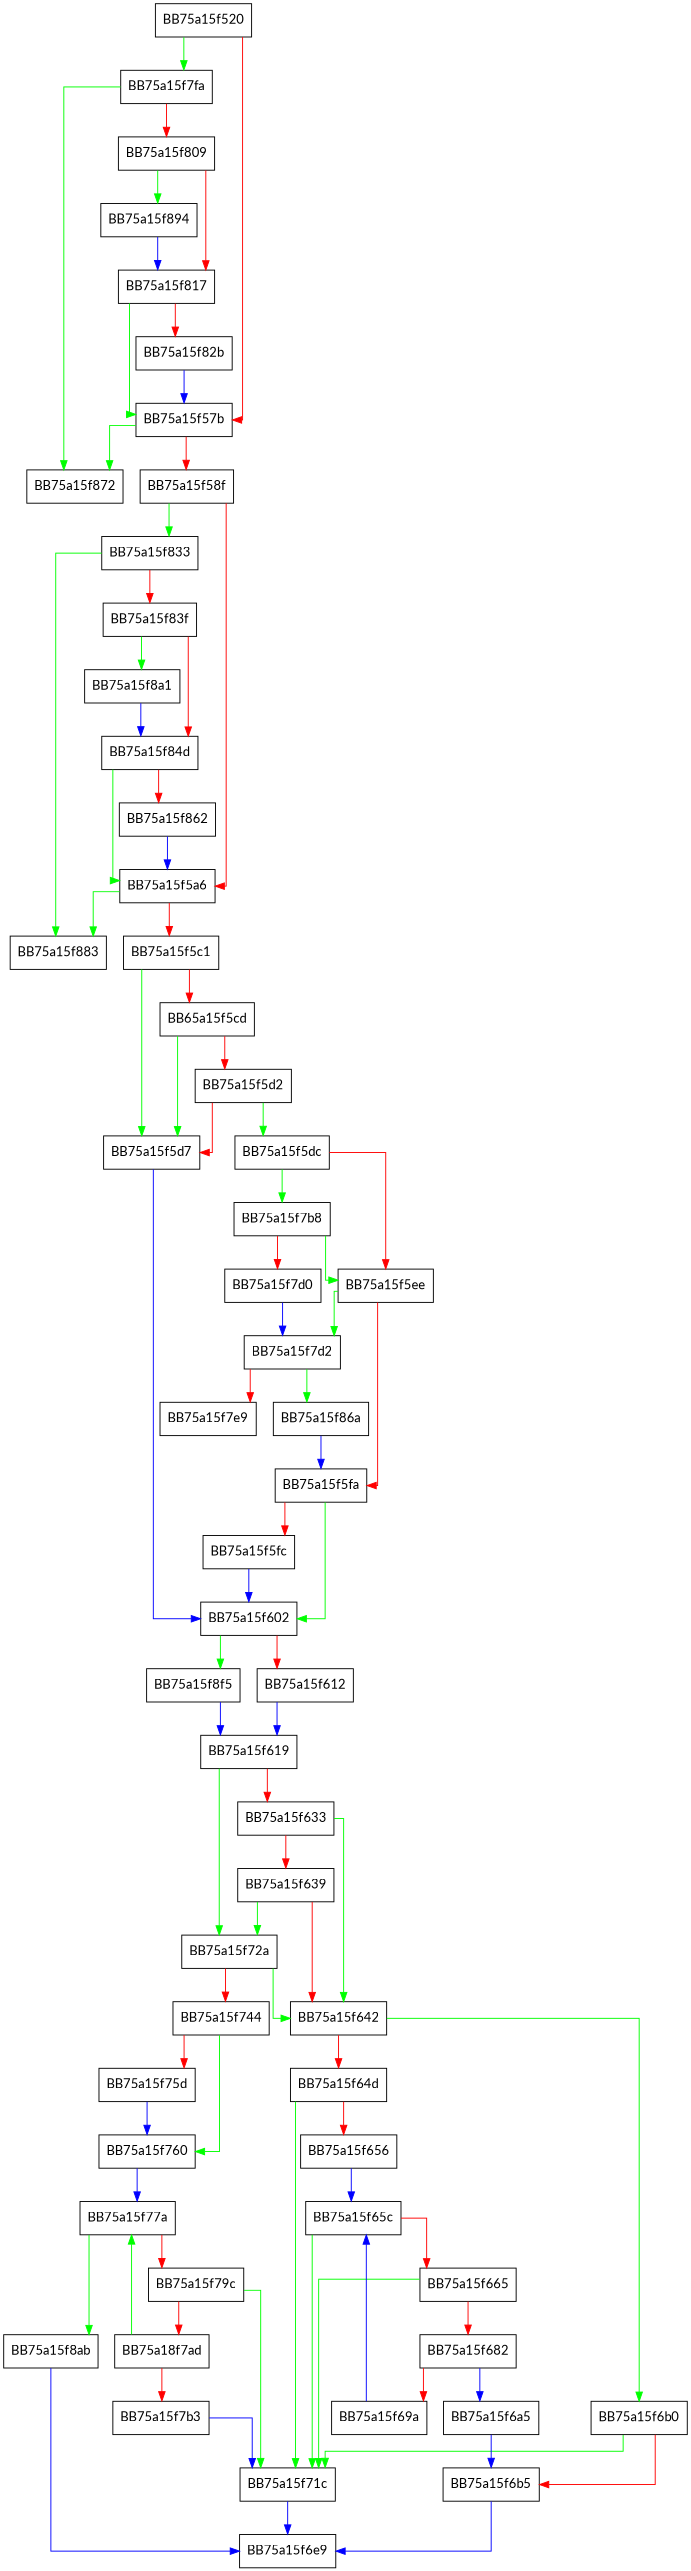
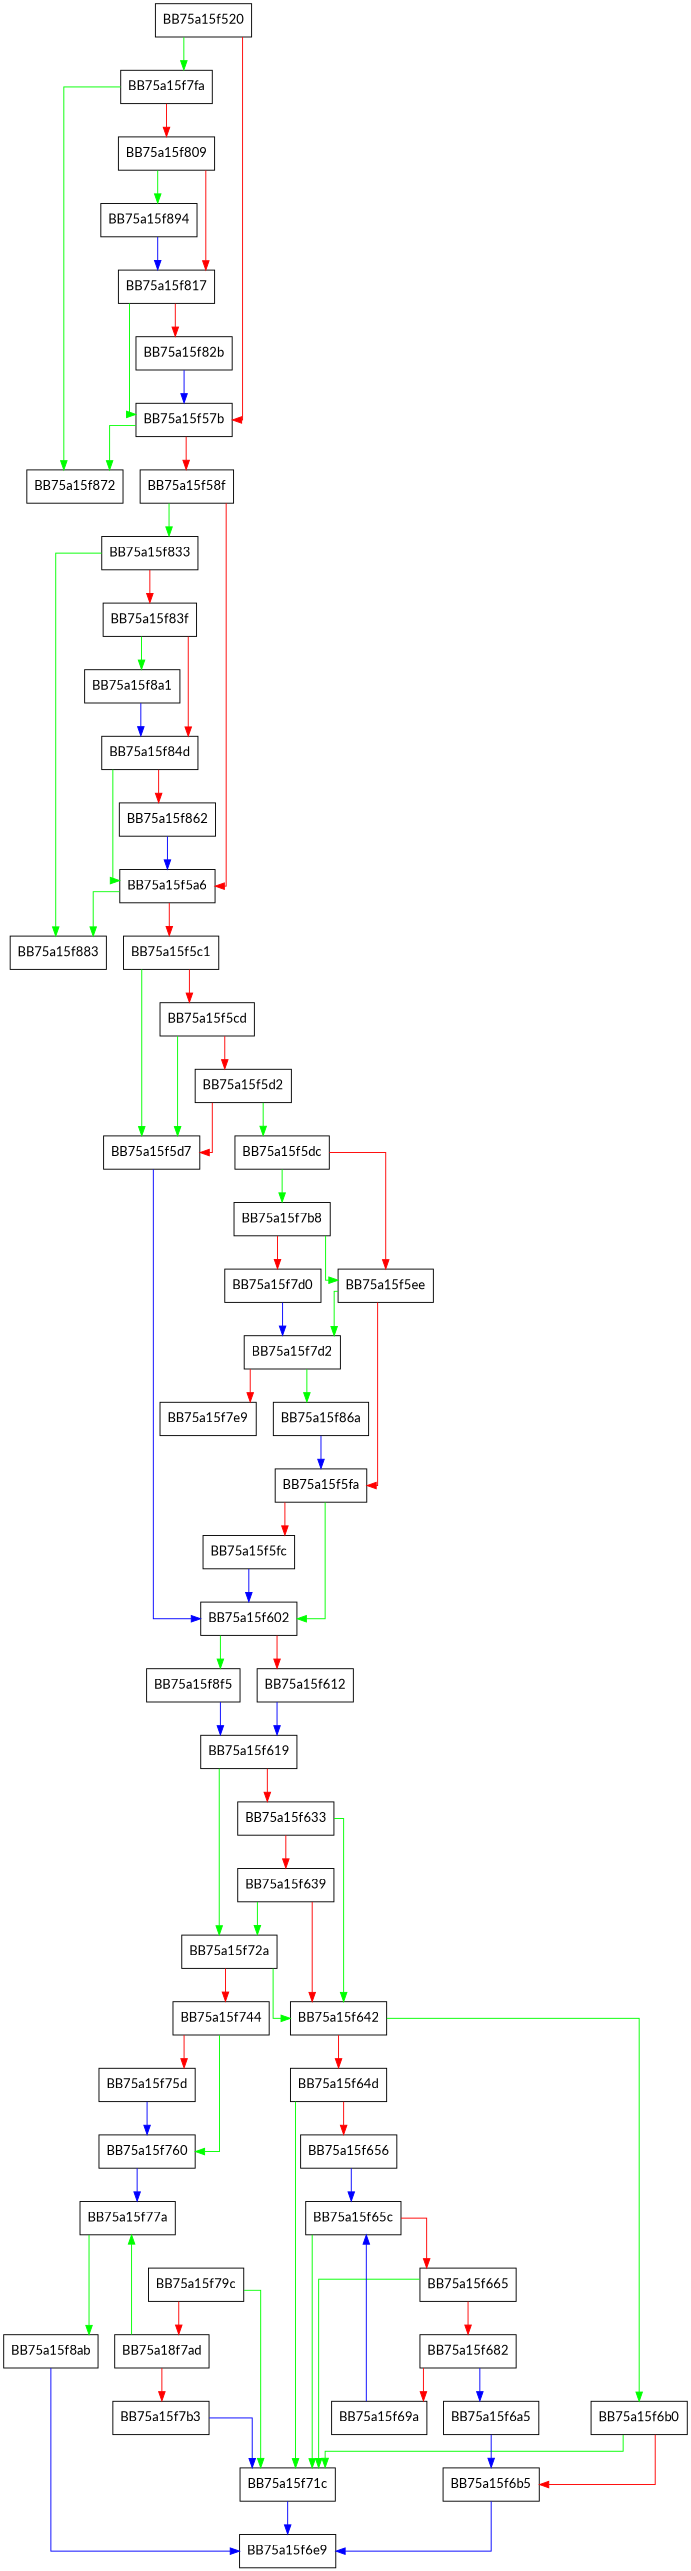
  digraph {
    fontname=Lato
    splines=ortho
    node [fontname=Lato shape=box]
    edge [color=red fontname=Lato]
    BB75a15f520
    BB75a15f7fa
    BB75a15f57b
    BB75a15f872
    BB75a15f809
    BB75a15f58f
    BB75a15f894
    BB75a15f817
    BB75a15f833
    BB75a15f5a6
    BB75a15f883
    BB75a15f83f
    BB75a15f5c1
    BB75a15f8a1
    BB75a15f84d
    BB75a15f5d7
-   BB75a15f5cd [label=BB65a15f5cd]
+   BB75a15f5cd
    BB75a15f602
    BB75a15f5d2
    BB75a15f8f5
    BB75a15f612
    BB75a15f5dc
    BB75a15f7b8
    BB75a15f5ee
    BB75a15f7d0
    BB75a15f7d2
    BB75a15f5fa
    BB75a15f619
    BB75a15f86a
    BB75a15f7e9
    BB75a15f5fc
    BB75a15f72a
    BB75a15f633
    BB75a15f642
    BB75a15f744
    BB75a15f639
    BB75a15f6b0
    BB75a15f64d
    BB75a15f760
    BB75a15f75d
    BB75a15f71c
    BB75a15f6b5
    BB75a15f656
    BB75a15f6e9
    BB75a15f65c
    BB75a15f665
    BB75a15f682
    BB75a15f6a5
    BB75a15f69a
    BB75a15f77a
    BB75a15f8ab
    BB75a15f79c
    n53 [label=BB75a18f7ad]
    BB75a15f7b3
    BB75a15f82b
    BB75a15f862
    BB75a15f520 -> BB75a15f7fa [color=green]
    BB75a15f520 -> BB75a15f57b
    BB75a15f7fa -> BB75a15f872 [color=green]
    BB75a15f7fa -> BB75a15f809
    BB75a15f57b -> BB75a15f872 [color=green]
    BB75a15f57b -> BB75a15f58f
    BB75a15f809 -> BB75a15f894 [color=green]
    BB75a15f809 -> BB75a15f817
    BB75a15f58f -> BB75a15f833 [color=green]
    BB75a15f58f -> BB75a15f5a6
    BB75a15f894 -> BB75a15f817 [color=blue]
    BB75a15f817 -> BB75a15f57b [color=green]
    BB75a15f817 -> BB75a15f82b
    BB75a15f833 -> BB75a15f883 [color=green]
    BB75a15f833 -> BB75a15f83f
    BB75a15f5a6 -> BB75a15f883 [color=green]
    BB75a15f5a6 -> BB75a15f5c1
    BB75a15f83f -> BB75a15f8a1 [color=green]
    BB75a15f83f -> BB75a15f84d
    BB75a15f5c1 -> BB75a15f5d7 [color=green]
    BB75a15f5c1 -> BB75a15f5cd
    BB75a15f8a1 -> BB75a15f84d [color=blue]
    BB75a15f84d -> BB75a15f5a6 [color=green]
    BB75a15f84d -> BB75a15f862
    BB75a15f5d7 -> BB75a15f602 [color=blue]
    BB75a15f5cd -> BB75a15f5d7 [color=green]
    BB75a15f5cd -> BB75a15f5d2
    BB75a15f602 -> BB75a15f8f5 [color=green]
    BB75a15f602 -> BB75a15f612
    BB75a15f5d2 -> BB75a15f5d7
    BB75a15f5d2 -> BB75a15f5dc [color=green]
    BB75a15f8f5 -> BB75a15f619 [color=blue]
    BB75a15f612 -> BB75a15f619 [color=blue]
    BB75a15f5dc -> BB75a15f7b8 [color=green]
    BB75a15f5dc -> BB75a15f5ee
    BB75a15f7b8 -> BB75a15f5ee [color=green]
    BB75a15f7b8 -> BB75a15f7d0
    BB75a15f5ee -> BB75a15f7d2 [color=green]
    BB75a15f5ee -> BB75a15f5fa
    BB75a15f7d0 -> BB75a15f7d2 [color=blue]
    BB75a15f7d2 -> BB75a15f86a [color=green]
    BB75a15f7d2 -> BB75a15f7e9
    BB75a15f5fa -> BB75a15f602 [color=green]
    BB75a15f5fa -> BB75a15f5fc
    BB75a15f619 -> BB75a15f72a [color=green]
    BB75a15f619 -> BB75a15f633
    BB75a15f86a -> BB75a15f5fa [color=blue]
    BB75a15f5fc -> BB75a15f602 [color=blue]
    BB75a15f72a -> BB75a15f642 [color=green]
    BB75a15f72a -> BB75a15f744
    BB75a15f633 -> BB75a15f642 [color=green]
    BB75a15f633 -> BB75a15f639
    BB75a15f642 -> BB75a15f6b0 [color=green]
    BB75a15f642 -> BB75a15f64d
    BB75a15f744 -> BB75a15f760 [color=green]
    BB75a15f744 -> BB75a15f75d
    BB75a15f639 -> BB75a15f72a [color=green]
    BB75a15f639 -> BB75a15f642
    BB75a15f6b0 -> BB75a15f71c [color=green]
    BB75a15f6b0 -> BB75a15f6b5
    BB75a15f64d -> BB75a15f71c [color=green]
    BB75a15f64d -> BB75a15f656
    BB75a15f760 -> BB75a15f77a [color=blue]
    BB75a15f75d -> BB75a15f760 [color=blue]
    BB75a15f71c -> BB75a15f6e9 [color=blue]
    BB75a15f6b5 -> BB75a15f6e9 [color=blue]
    BB75a15f656 -> BB75a15f65c [color=blue]
    BB75a15f65c -> BB75a15f71c [color=green]
    BB75a15f65c -> BB75a15f665
    BB75a15f665 -> BB75a15f71c [color=green]
    BB75a15f665 -> BB75a15f682
    BB75a15f682 -> BB75a15f6a5 [color=blue]
    BB75a15f682 -> BB75a15f69a
    BB75a15f6a5 -> BB75a15f6b5 [color=blue]
    BB75a15f69a -> BB75a15f65c [color=blue]
    BB75a15f77a -> BB75a15f8ab [color=green]
-   BB75a15f77a -> BB75a15f79c
    BB75a15f8ab -> BB75a15f6e9 [color=blue]
    BB75a15f79c -> BB75a15f71c [color=green]
    BB75a15f79c -> n53
    n53 -> BB75a15f77a [color=green]
    n53 -> BB75a15f7b3
    BB75a15f7b3 -> BB75a15f71c [color=blue]
    BB75a15f82b -> BB75a15f57b [color=blue]
    BB75a15f862 -> BB75a15f5a6 [color=blue]
  }
